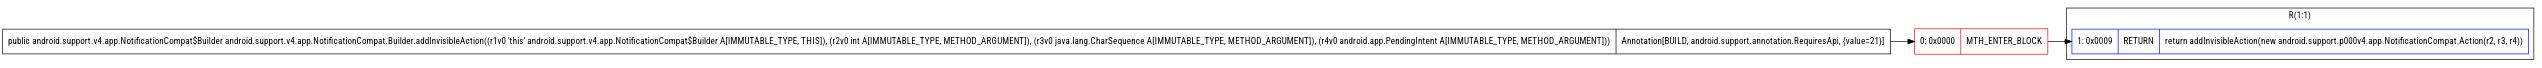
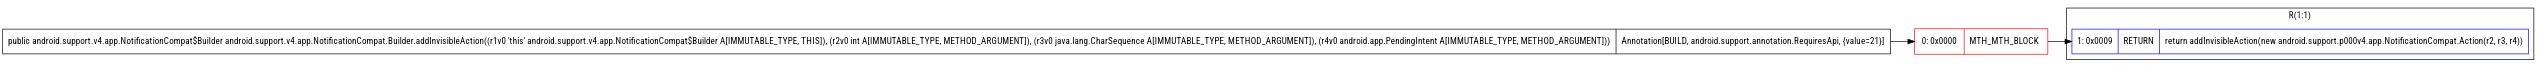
  digraph {
    rankdir=LR
    fontname="Roboto Condensed"
    node [shape=record fontname="Roboto Condensed"]
    edge [fontname="Roboto Condensed"]
    n1 [color=blue label="{1\:\ 0x0009|RETURN\l|return addInvisibleAction(new android.support.p000v4.app.NotificationCompat.Action(r2, r3, r4))\l}"]
-   n2 [color=red label="{0\:\ 0x0000|MTH_ENTER_BLOCK\l}"]
+   n2 [color=red label="{0\:\ 0x0000|MTH_MTH_BLOCK\l}"]
    n3 [label="{public android.support.v4.app.NotificationCompat$Builder android.support.v4.app.NotificationCompat.Builder.addInvisibleAction((r1v0 'this' android.support.v4.app.NotificationCompat$Builder A[IMMUTABLE_TYPE, THIS]), (r2v0 int A[IMMUTABLE_TYPE, METHOD_ARGUMENT]), (r3v0 java.lang.CharSequence A[IMMUTABLE_TYPE, METHOD_ARGUMENT]), (r4v0 android.app.PendingIntent A[IMMUTABLE_TYPE, METHOD_ARGUMENT]))  | Annotation[BUILD, android.support.annotation.RequiresApi, \{value=21\}]\l}"]
    subgraph cluster_1 {
      label="R(1:1)"
      n1
    }
    n2 -> n1
    n3 -> n2
  }
